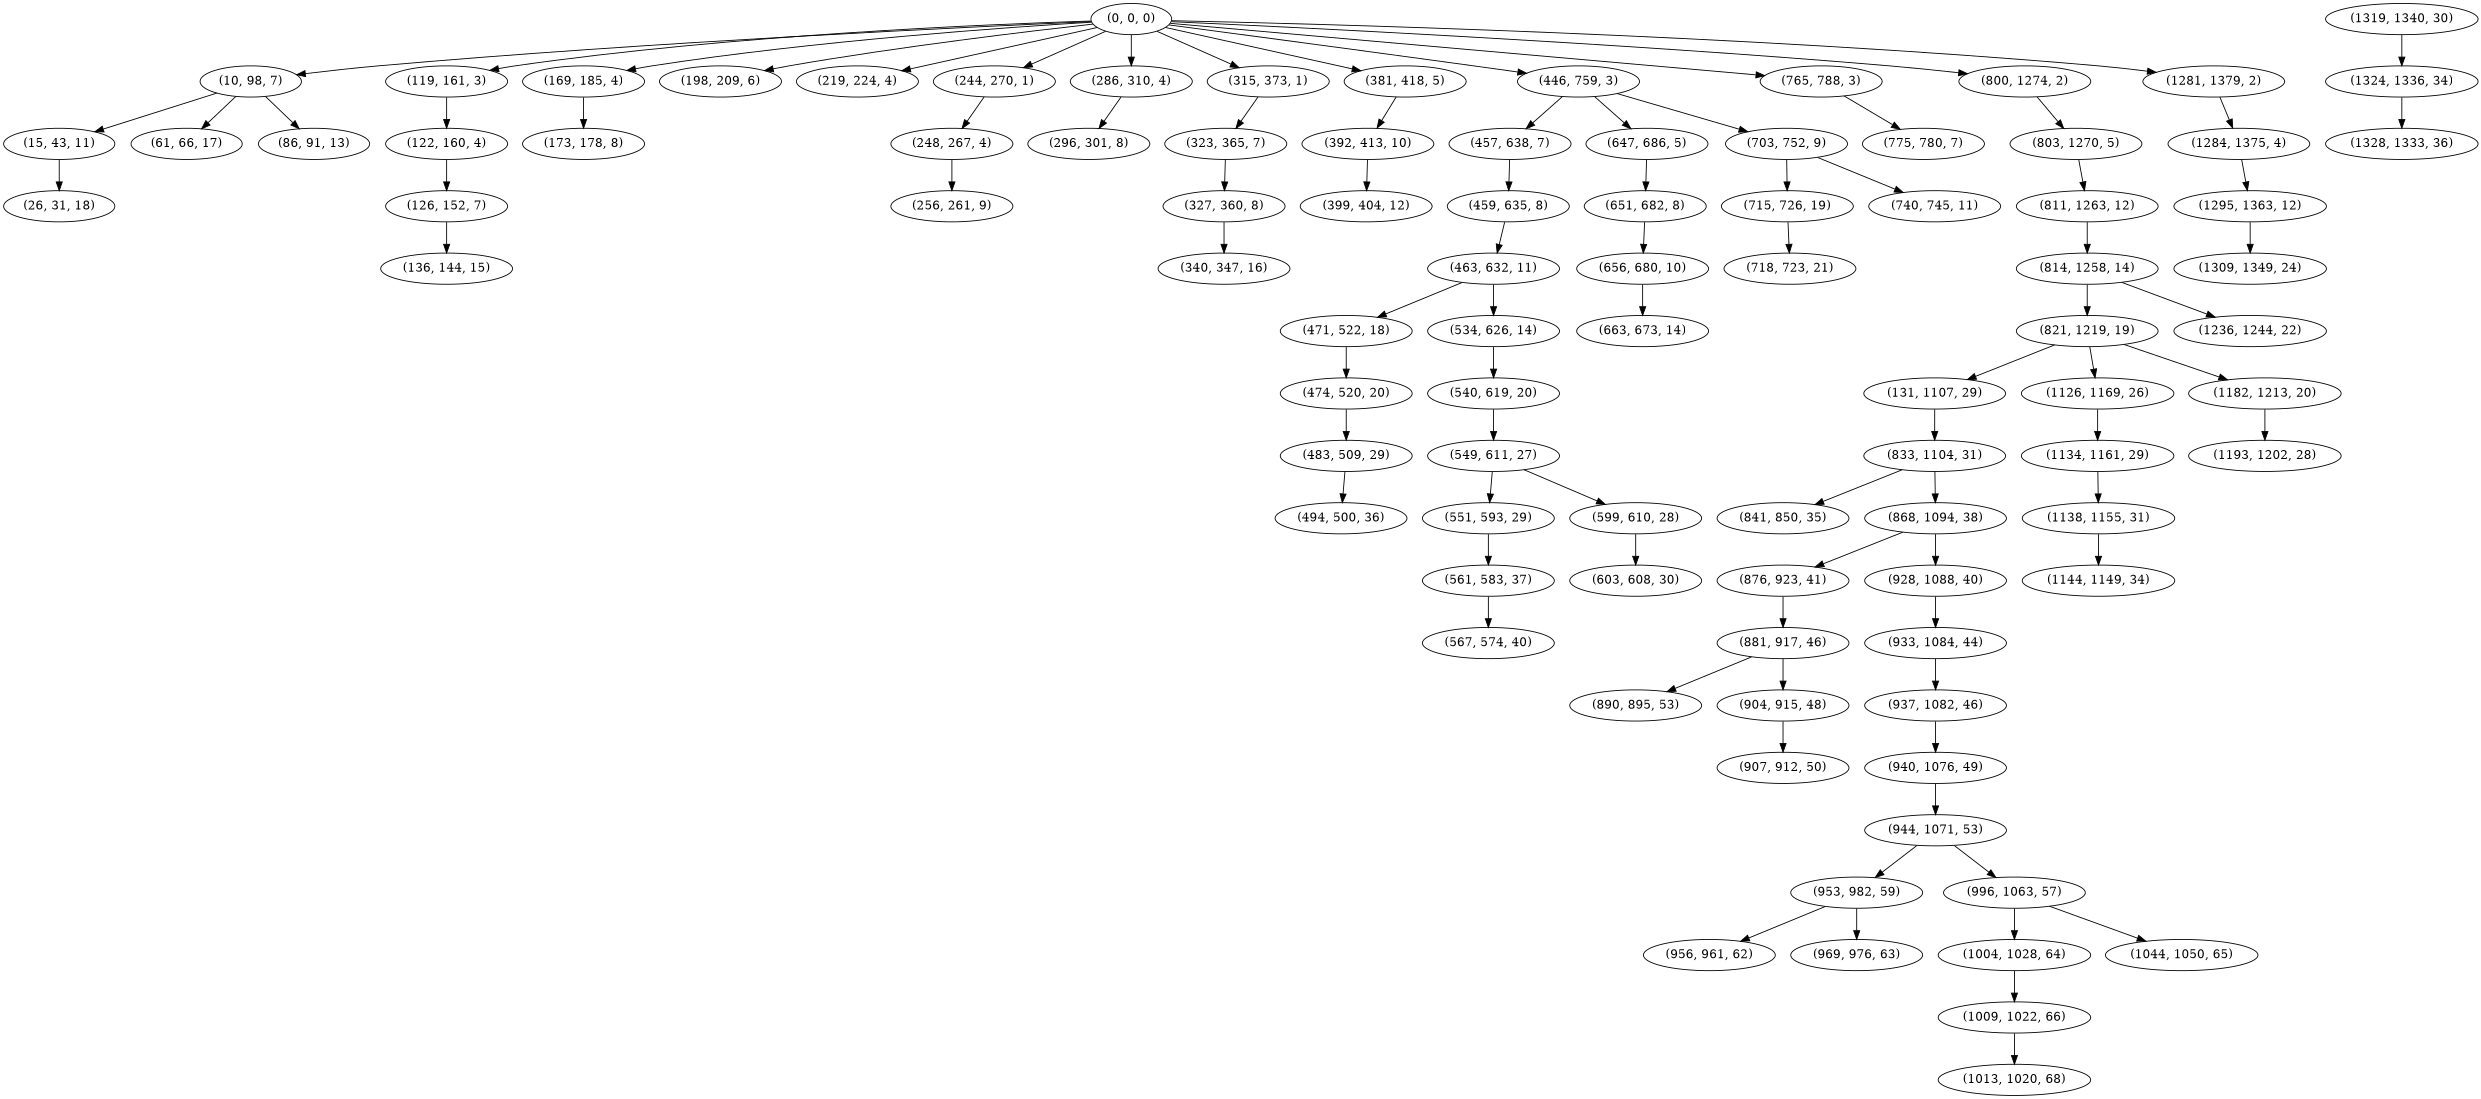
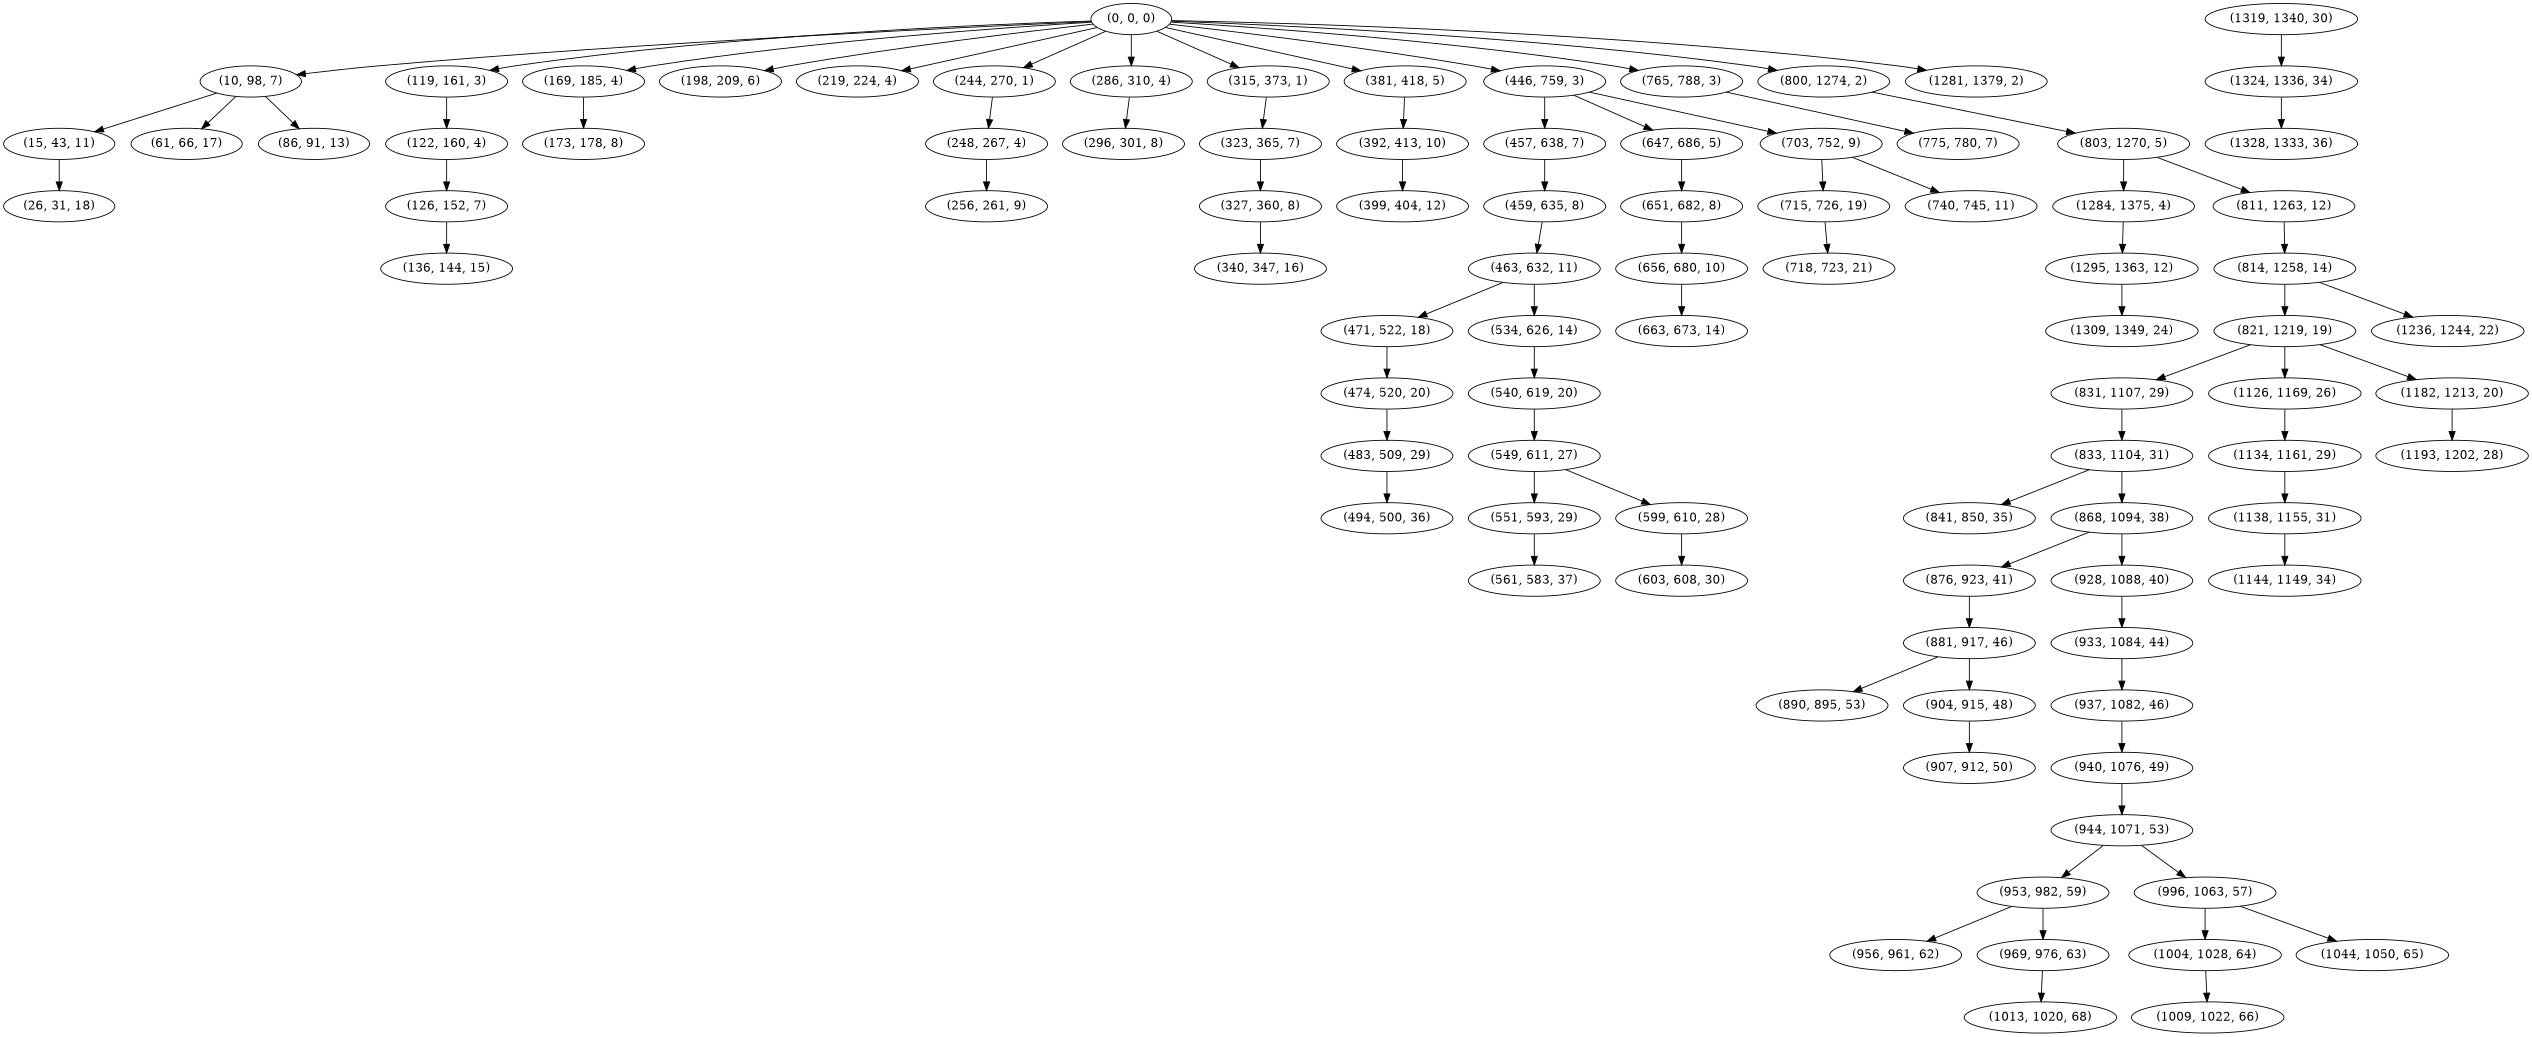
  digraph {
    "(0, 0, 0)"
    "(10, 98, 7)"
    "(119, 161, 3)"
    "(169, 185, 4)"
    "(198, 209, 6)"
    "(219, 224, 4)"
    "(244, 270, 1)"
    "(286, 310, 4)"
    "(315, 373, 1)"
    "(381, 418, 5)"
    "(446, 759, 3)"
    "(765, 788, 3)"
    "(800, 1274, 2)"
    "(1281, 1379, 2)"
    "(15, 43, 11)"
    "(61, 66, 17)"
    "(86, 91, 13)"
    "(122, 160, 4)"
    "(173, 178, 8)"
    "(248, 267, 4)"
    "(296, 301, 8)"
    "(323, 365, 7)"
    "(392, 413, 10)"
    "(457, 638, 7)"
    "(647, 686, 5)"
    "(703, 752, 9)"
    "(775, 780, 7)"
    "(803, 1270, 5)"
    "(1284, 1375, 4)"
    "(26, 31, 18)"
    "(126, 152, 7)"
    "(136, 144, 15)"
    "(256, 261, 9)"
    "(327, 360, 8)"
    "(340, 347, 16)"
    "(399, 404, 12)"
    "(459, 635, 8)"
    "(651, 682, 8)"
    "(715, 726, 19)"
    "(740, 745, 11)"
    "(463, 632, 11)"
    "(471, 522, 18)"
    "(534, 626, 14)"
    "(474, 520, 20)"
    "(540, 619, 20)"
    "(483, 509, 29)"
    "(494, 500, 36)"
    "(549, 611, 27)"
    "(551, 593, 29)"
    "(599, 610, 28)"
    "(561, 583, 37)"
    "(603, 608, 30)"
-   "(567, 574, 40)"
    "(656, 680, 10)"
    "(663, 673, 14)"
    "(718, 723, 21)"
    "(811, 1263, 12)"
    "(814, 1258, 14)"
    "(821, 1219, 19)"
    "(1236, 1244, 22)"
-   "(831, 1107, 29)" [label="(131, 1107, 29)"]
+   "(831, 1107, 29)"
    "(1126, 1169, 26)"
    "(1182, 1213, 20)"
    "(833, 1104, 31)"
    "(1134, 1161, 29)"
    "(1193, 1202, 28)"
    "(841, 850, 35)"
    "(868, 1094, 38)"
    "(876, 923, 41)"
    "(928, 1088, 40)"
    "(881, 917, 46)"
    "(933, 1084, 44)"
    "(890, 895, 53)"
    "(904, 915, 48)"
    "(907, 912, 50)"
    "(937, 1082, 46)"
    "(940, 1076, 49)"
    "(944, 1071, 53)"
    "(953, 982, 59)"
    "(996, 1063, 57)"
    "(956, 961, 62)"
    "(969, 976, 63)"
    "(1004, 1028, 64)"
    "(1044, 1050, 65)"
    "(1009, 1022, 66)"
    "(1013, 1020, 68)"
    "(1138, 1155, 31)"
    "(1144, 1149, 34)"
    "(1295, 1363, 12)"
    "(1309, 1349, 24)"
    "(1319, 1340, 30)"
    "(1324, 1336, 34)"
    "(1328, 1333, 36)"
    "(0, 0, 0)" -> "(10, 98, 7)"
    "(0, 0, 0)" -> "(119, 161, 3)"
    "(0, 0, 0)" -> "(169, 185, 4)"
    "(0, 0, 0)" -> "(198, 209, 6)"
    "(0, 0, 0)" -> "(219, 224, 4)"
    "(0, 0, 0)" -> "(244, 270, 1)"
    "(0, 0, 0)" -> "(286, 310, 4)"
    "(0, 0, 0)" -> "(315, 373, 1)"
    "(0, 0, 0)" -> "(381, 418, 5)"
    "(0, 0, 0)" -> "(446, 759, 3)"
    "(0, 0, 0)" -> "(765, 788, 3)"
    "(0, 0, 0)" -> "(800, 1274, 2)"
    "(0, 0, 0)" -> "(1281, 1379, 2)"
    "(10, 98, 7)" -> "(15, 43, 11)"
    "(10, 98, 7)" -> "(61, 66, 17)"
    "(10, 98, 7)" -> "(86, 91, 13)"
    "(119, 161, 3)" -> "(122, 160, 4)"
    "(169, 185, 4)" -> "(173, 178, 8)"
    "(244, 270, 1)" -> "(248, 267, 4)"
    "(286, 310, 4)" -> "(296, 301, 8)"
    "(315, 373, 1)" -> "(323, 365, 7)"
    "(381, 418, 5)" -> "(392, 413, 10)"
    "(446, 759, 3)" -> "(457, 638, 7)"
    "(446, 759, 3)" -> "(647, 686, 5)"
    "(446, 759, 3)" -> "(703, 752, 9)"
    "(765, 788, 3)" -> "(775, 780, 7)"
    "(800, 1274, 2)" -> "(803, 1270, 5)"
-   "(1281, 1379, 2)" -> "(1284, 1375, 4)"
+   "(803, 1270, 5)" -> "(1284, 1375, 4)"
    "(15, 43, 11)" -> "(26, 31, 18)"
    "(122, 160, 4)" -> "(126, 152, 7)"
    "(248, 267, 4)" -> "(256, 261, 9)"
    "(323, 365, 7)" -> "(327, 360, 8)"
    "(392, 413, 10)" -> "(399, 404, 12)"
    "(457, 638, 7)" -> "(459, 635, 8)"
    "(647, 686, 5)" -> "(651, 682, 8)"
    "(703, 752, 9)" -> "(715, 726, 19)"
    "(703, 752, 9)" -> "(740, 745, 11)"
    "(803, 1270, 5)" -> "(811, 1263, 12)"
    "(1284, 1375, 4)" -> "(1295, 1363, 12)"
    "(126, 152, 7)" -> "(136, 144, 15)"
    "(327, 360, 8)" -> "(340, 347, 16)"
    "(459, 635, 8)" -> "(463, 632, 11)"
    "(651, 682, 8)" -> "(656, 680, 10)"
    "(715, 726, 19)" -> "(718, 723, 21)"
    "(463, 632, 11)" -> "(471, 522, 18)"
    "(463, 632, 11)" -> "(534, 626, 14)"
    "(471, 522, 18)" -> "(474, 520, 20)"
    "(534, 626, 14)" -> "(540, 619, 20)"
    "(474, 520, 20)" -> "(483, 509, 29)"
    "(540, 619, 20)" -> "(549, 611, 27)"
    "(483, 509, 29)" -> "(494, 500, 36)"
    "(549, 611, 27)" -> "(551, 593, 29)"
    "(549, 611, 27)" -> "(599, 610, 28)"
    "(551, 593, 29)" -> "(561, 583, 37)"
    "(599, 610, 28)" -> "(603, 608, 30)"
-   "(561, 583, 37)" -> "(567, 574, 40)"
    "(656, 680, 10)" -> "(663, 673, 14)"
    "(811, 1263, 12)" -> "(814, 1258, 14)"
    "(814, 1258, 14)" -> "(821, 1219, 19)"
    "(814, 1258, 14)" -> "(1236, 1244, 22)"
    "(821, 1219, 19)" -> "(831, 1107, 29)"
    "(821, 1219, 19)" -> "(1126, 1169, 26)"
    "(821, 1219, 19)" -> "(1182, 1213, 20)"
    "(831, 1107, 29)" -> "(833, 1104, 31)"
    "(1126, 1169, 26)" -> "(1134, 1161, 29)"
    "(1182, 1213, 20)" -> "(1193, 1202, 28)"
    "(833, 1104, 31)" -> "(841, 850, 35)"
    "(833, 1104, 31)" -> "(868, 1094, 38)"
    "(1134, 1161, 29)" -> "(1138, 1155, 31)"
    "(868, 1094, 38)" -> "(876, 923, 41)"
    "(868, 1094, 38)" -> "(928, 1088, 40)"
    "(876, 923, 41)" -> "(881, 917, 46)"
    "(928, 1088, 40)" -> "(933, 1084, 44)"
    "(881, 917, 46)" -> "(890, 895, 53)"
    "(881, 917, 46)" -> "(904, 915, 48)"
    "(933, 1084, 44)" -> "(937, 1082, 46)"
    "(904, 915, 48)" -> "(907, 912, 50)"
    "(937, 1082, 46)" -> "(940, 1076, 49)"
    "(940, 1076, 49)" -> "(944, 1071, 53)"
    "(944, 1071, 53)" -> "(953, 982, 59)"
    "(944, 1071, 53)" -> "(996, 1063, 57)"
    "(953, 982, 59)" -> "(956, 961, 62)"
    "(953, 982, 59)" -> "(969, 976, 63)"
    "(996, 1063, 57)" -> "(1004, 1028, 64)"
    "(996, 1063, 57)" -> "(1044, 1050, 65)"
    "(1004, 1028, 64)" -> "(1009, 1022, 66)"
-   "(1009, 1022, 66)" -> "(1013, 1020, 68)"
+   "(969, 976, 63)" -> "(1013, 1020, 68)"
    "(1138, 1155, 31)" -> "(1144, 1149, 34)"
    "(1295, 1363, 12)" -> "(1309, 1349, 24)"
    "(1319, 1340, 30)" -> "(1324, 1336, 34)"
    "(1324, 1336, 34)" -> "(1328, 1333, 36)"
  }
